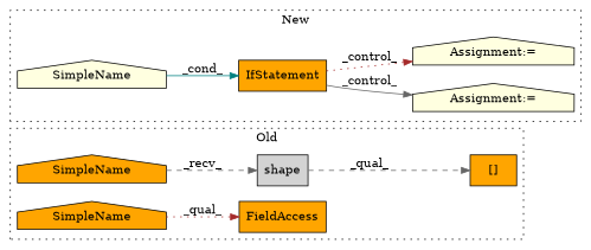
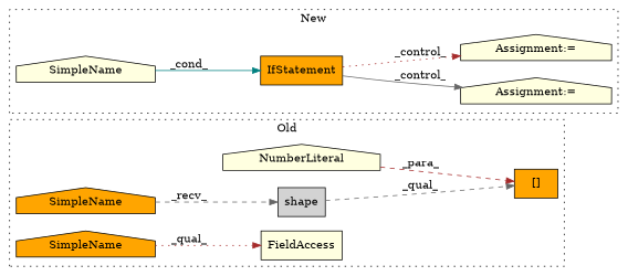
  digraph {
    rankdir=LR
    node [a=42 fillcolor=orange l=1 s=2735 shape=house style=filled]
    edge [color=gray40 style=dashed]
    n1 [a=32 fillcolor=lightgrey l="6,1" label=shape s="2610,2619" shape=box]
    n2 [a=2 l="22,1" label="[]" s="2599,2622" shape=box]
-   n4 [a=22 l=17 label=FieldAccess shape=box]
+   n3 [a=34 fillcolor=lightyellow label=NumberLiteral s=2621]
+   n4 [a=22 fillcolor=lightyellow l=17 label=FieldAccess shape=box]
    n5 [l=10 label=SimpleName s=2599]
    n6 [l=10 label=SimpleName]
    n7 [a=25 l="4,2" label=IfStatement s="2479,2510" shape=box]
    n8 [a=7 fillcolor=lightyellow label="Assignment:=" s=2797]
    n9 [fillcolor=lightyellow label=SimpleName l="" s=""]
    n10 [a=7 fillcolor=lightyellow label="Assignment:=" s=2984]
    subgraph cluster_1 {
      label=Old
      style=dotted
      n1
      n2
+     n3
      n4
      n5
      n6
    }
    subgraph cluster_2 {
      label=New
      style=dotted
      n7
      n8
      n9
      n10
    }
    n1 -> n2 [label=_qual_]
+   n3 -> n2 [color=brown label=_para_]
    n5 -> n1 [label=_recv_]
    n6 -> n4 [color=brown label=_qual_ style=dotted]
    n7 -> n8 [label=_control_ style=solid]
    n7 -> n10 [color=brown label=_control_ style=dotted]
    n9 -> n7 [color=teal label=_cond_ style=solid]
  }
